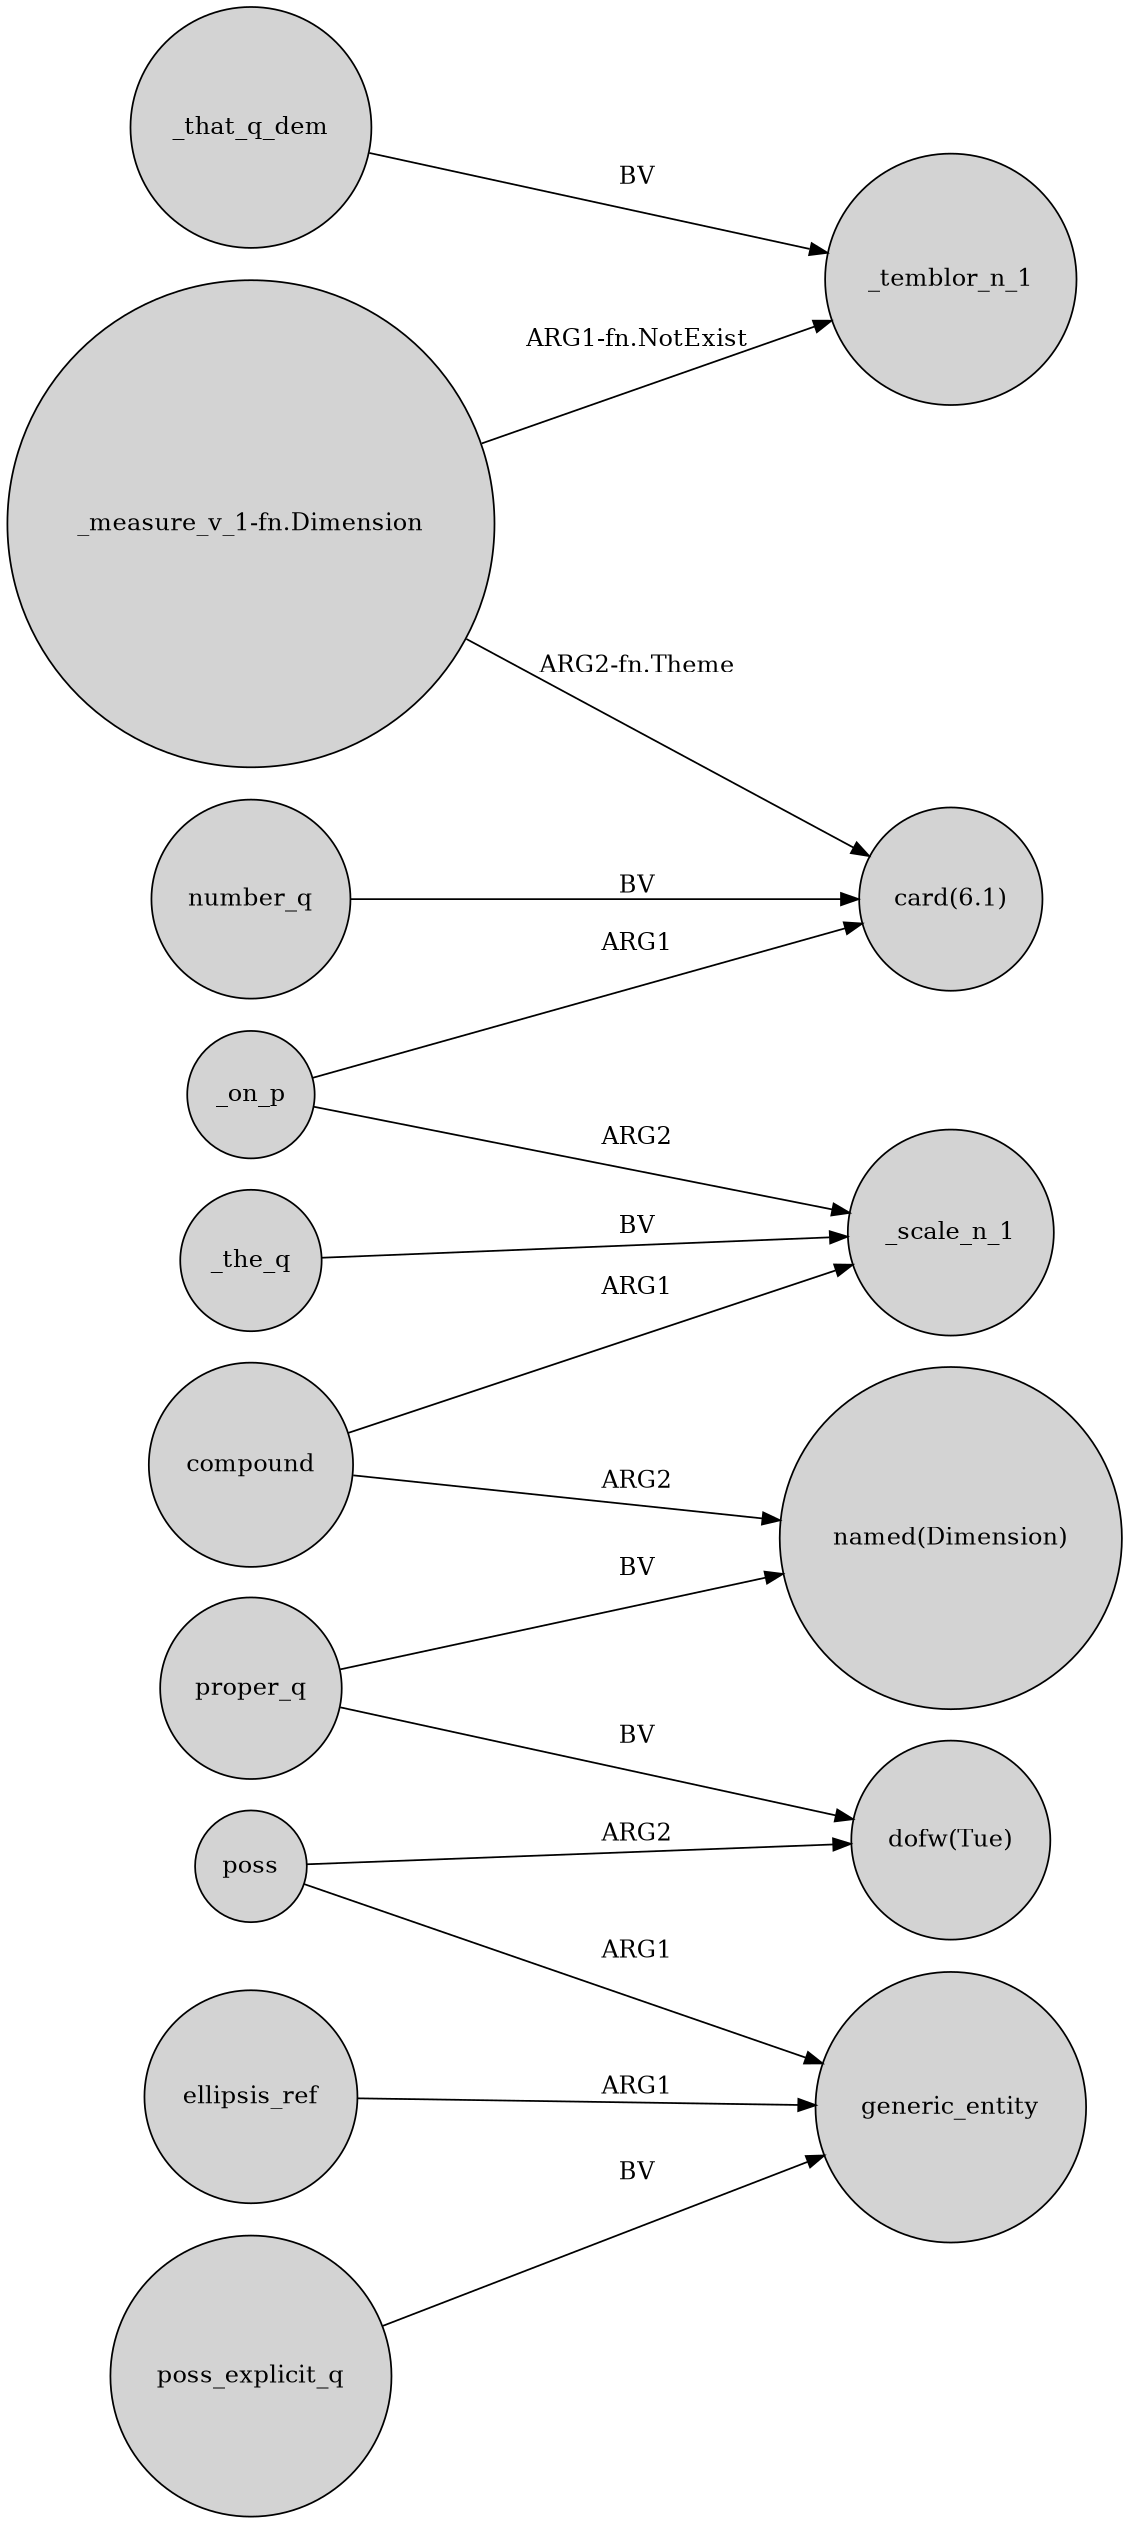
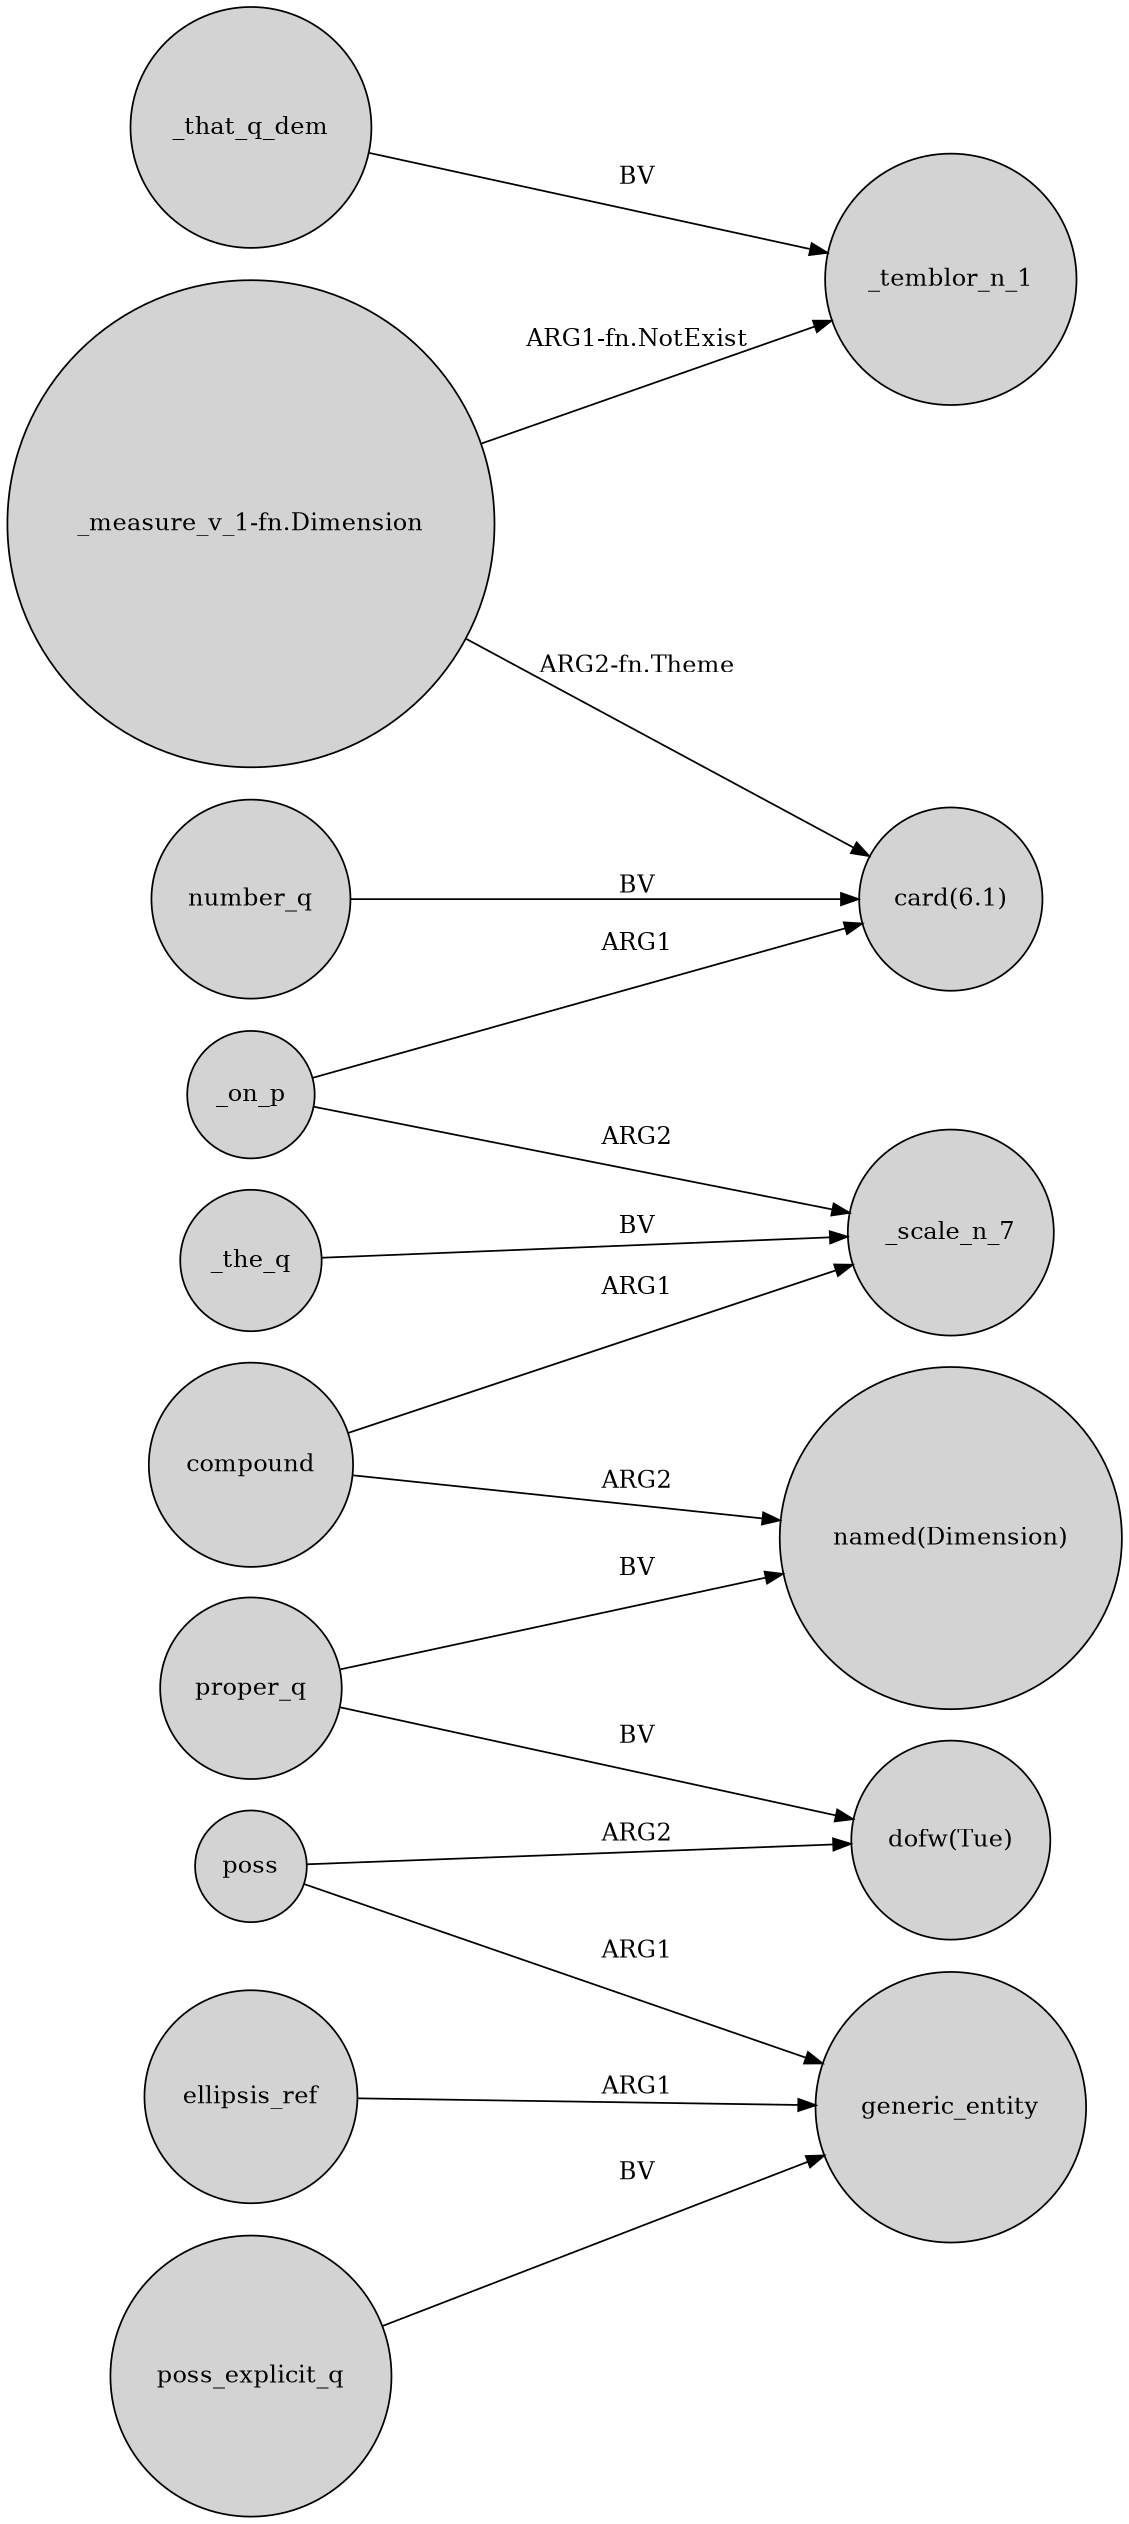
  digraph {
    rankdir=LR
    node [shape=circle style=filled]
    "_measure_v_1-fn.Dimension"
    _temblor_n_1
    "card(6.1)"
    n4 [label="named(Dimension)"]
    compound
-   _scale_n_1
+   _scale_n_1 [label=_scale_n_7]
    _on_p
    proper_q
    "dofw(Tue)"
    _the_q
    n11 [label=poss_explicit_q]
    generic_entity
    poss
    ellipsis_ref
    number_q
    _that_q_dem
    "_measure_v_1-fn.Dimension" -> _temblor_n_1 [label="ARG1-fn.NotExist"]
    "_measure_v_1-fn.Dimension" -> "card(6.1)" [label="ARG2-fn.Theme"]
    compound -> n4 [label=ARG2]
    compound -> _scale_n_1 [label=ARG1]
    _on_p -> "card(6.1)" [label=ARG1]
    _on_p -> _scale_n_1 [label=ARG2]
    proper_q -> n4 [label=BV]
    proper_q -> "dofw(Tue)" [label=BV]
    _the_q -> _scale_n_1 [label=BV]
    n11 -> generic_entity [label=BV]
    poss -> "dofw(Tue)" [label=ARG2]
    poss -> generic_entity [label=ARG1]
    ellipsis_ref -> generic_entity [label=ARG1]
    number_q -> "card(6.1)" [label=BV]
    _that_q_dem -> _temblor_n_1 [label=BV]
  }
